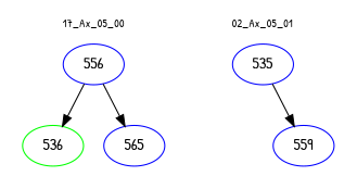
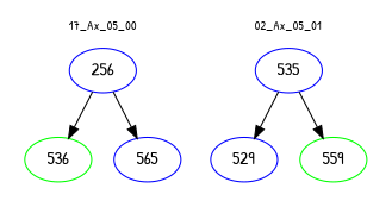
  digraph {
    fontname="Patrick Hand"
    node [color=blue fontname="Patrick Hand"]
    edge [color=black fontname="Patrick Hand"]
-   n1 [label=556]
+   n1 [label=256]
    n2 [color=green label=536]
    n3 [label=565]
    n4 [label=535]
-   n6 [label=559]
+   n5 [label=529]
+   n6 [color=green label=559]
    subgraph cluster_1 {
      color=white
      fontsize=10
      label="17_Ax_05_00"
      n1
      n2
      n3
    }
    subgraph cluster_2 {
      color=white
      fontsize=10
      label="02_Ax_05_01"
      n4
+     n5
      n6
    }
    n1 -> n2
    n1 -> n3
+   n4 -> n5
    n4 -> n6
  }
